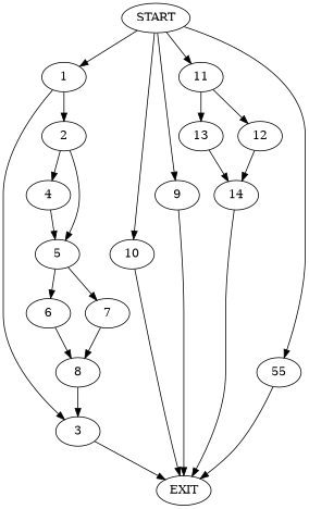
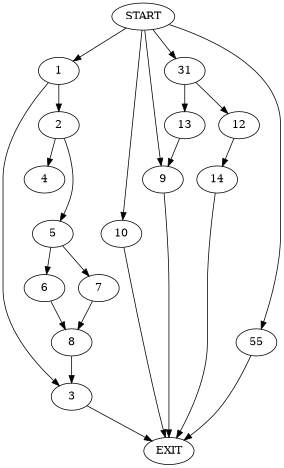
  digraph {
    n1 [label=START]
    1
    9
    10
-   11
+   11 [label=31]
    n6 [label=55]
    2
    3
    n9 [label=EXIT]
    12
    13
    4
    5
    6
    7
    8
    14
    n1 -> 1
    n1 -> 9
    n1 -> 10
    n1 -> 11
    n1 -> n6
    1 -> 2
    1 -> 3
    9 -> n9
    10 -> n9
    11 -> 12
    11 -> 13
    n6 -> n9
    2 -> 4
    2 -> 5
    3 -> n9
    12 -> 14
-   13 -> 14
-   4 -> 5
+   13 -> 9
    5 -> 6
    5 -> 7
    6 -> 8
    7 -> 8
    8 -> 3
    14 -> n9
  }
